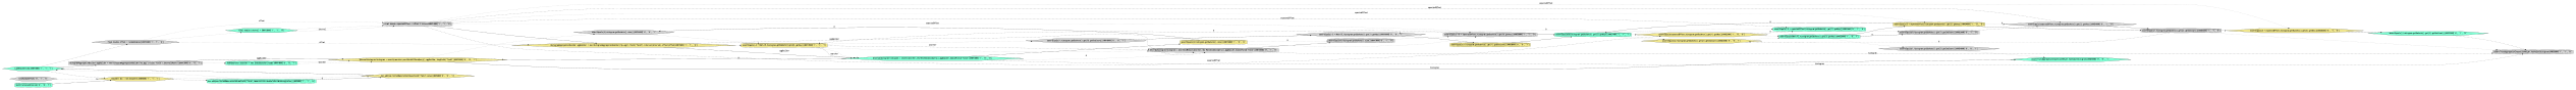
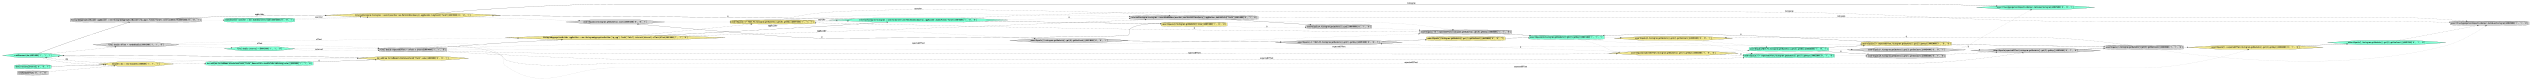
  digraph {
    fontname="Roboto Mono"
    rankdir=LR
    node [fillcolor=lightgrey fontname="Roboto Mono" shape=cylinder style=filled]
    edge [arrowhead=normal fontname="Roboto Mono" style=dotted]
    n1 [label="assertEquals(-3 * Math.PI,histogram.getBuckets().get(1).getKey())@@@19@@@['0', '0', '1']" shape=hexagon]
    n2 [fillcolor=khaki label="assertEquals(1,histogram.getBuckets().get(1).getDocCount())@@@20@@@['0', '0', '1']"]
    n3 [fillcolor=aquamarine label="assertEquals(0d,histogram.getBuckets().get(2).getKey())@@@21@@@['1', '1', '1']"]
    n4 [fillcolor=aquamarine label="assertEquals(Math.PI,histogram.getBuckets().get(3).getKey())@@@23@@@['1', '0', '1']"]
    n5 [label="assertEquals(1,histogram.getBuckets().get(3).getDocCount())@@@24@@@['0', '0', '1']" shape=hexagon]
    n6 [fillcolor=khaki label="assertEquals(5 + expectedOffset,histogram.getBuckets().get(2).getKey())@@@24@@@['1', '0', '0']"]
    n7 [label="assertEquals(0,histogram.getBuckets().get(1).getDocCount())@@@23@@@['0', '1', '0']"]
    n8 [fillcolor=aquamarine label="assertTrue(AggregationInspectionHelper.hasValue(histogram))@@@25@@@['0', '0', '1']" shape=hexagon]
    n9 [label="assertEquals(1,histogram.getBuckets().get(2).getDocCount())@@@25@@@['1', '1', '0']"]
    n10 [label="assertEquals(expectedOffset,histogram.getBuckets().get(2).getKey())@@@24@@@['0', '1', '0']" shape=hexagon]
    n11 [label="assertEquals(1,histogram.getBuckets().get(0).getDocCount())@@@18@@@['0', '0', '1']" shape=hexagon]
    n12 [fillcolor=khaki label="assertEquals(5 + expectedOffset,histogram.getBuckets().get(3).getKey())@@@26@@@['0', '1', '0']" shape=hexagon]
    n13 [fillcolor=khaki label="assertEquals(2,histogram.getBuckets().get(2).getDocCount())@@@22@@@['0', '0', '1']" shape=hexagon]
    n14 [label="assertTrue(AggregationInspectionHelper.hasValue(histogram))@@@28@@@['1', '1', '0']"]
    n15 [fillcolor=aquamarine label="assertEquals(1,histogram.getBuckets().get(3).getDocCount())@@@27@@@['0', '1', '0']" shape=hexagon]
    n16 [fillcolor=khaki label="HistogramAggregationBuilder aggBuilder = new HistogramAggregationBuilder(\"my_agg\").field(\"field\").interval(interval).offset(offset)@@@15@@@['1', '1', '0']" shape=hexagon]
    n17 [fillcolor=khaki label="assertEquals(-4 * Math.PI,histogram.getBuckets().get(0).getKey())@@@17@@@['1', '1', '1']"]
    n18 [label="InternalHistogram histogram = searchAndReduce(searcher,new MatchAllDocsQuery(),aggBuilder,doubleField(\"field\"))@@@18@@@['0', '1', '0']"]
    n19 [fillcolor=aquamarine label="InternalHistogram histogram = search(searcher,new MatchAllDocsQuery(),aggBuilder,doubleField(\"field\"))@@@18@@@['1', '0', '0']" shape=hexagon]
    n20 [label="assertEquals(4,histogram.getBuckets().size())@@@19@@@['0', '1', '0']"]
    n21 [fillcolor=khaki label="InternalHistogram histogram = search(searcher,new MatchAllDocsQuery(),aggBuilder,longField(\"field\"))@@@15@@@['0', '0', '1']" shape=hexagon]
    n22 [fillcolor=khaki label="assertEquals(3,histogram.getBuckets().size())@@@19@@@['1', '0', '0']"]
    n23 [fillcolor=khaki label="doc.add(new SortedNumericDocValuesField(\"field\",value))@@@9@@@['0', '0', '1']" shape=hexagon]
    n24 [fillcolor=aquamarine label="w.addDocument(doc)@@@10@@@['1', '1', '1']" shape=hexagon]
    n25 [fillcolor=khaki label="Document doc = new Document()@@@8@@@['1', '1', '1']" shape=hexagon]
    n26 [label="HistogramAggregationBuilder aggBuilder = new HistogramAggregationBuilder(\"my_agg\").field(\"field\").interval(Math.PI)@@@12@@@['0', '0', '1']"]
    n27 [label="final double offset = randomDouble()@@@12@@@['1', '1', '0']" shape=hexagon]
    n28 [fillcolor=aquamarine label="doc.add(new SortedNumericDocValuesField(\"field\",NumericUtils.doubleToSortableLong(value)))@@@9@@@['1', '1', '0']"]
    n29 [label="assertEquals(4,histogram.getBuckets().size())@@@16@@@['0', '0', '1']" shape=hexagon]
    n30 [label="final double expectedOffset = offset % interval@@@14@@@['1', '1', '0']"]
    n31 [label="assertEquals(-10 + expectedOffset,histogram.getBuckets().get(0).getKey())@@@20@@@['1', '1', '0']"]
    n32 [fillcolor=khaki label="assertEquals(expectedOffset,histogram.getBuckets().get(1).getKey())@@@22@@@['1', '0', '0']" shape=hexagon]
    n33 [fillcolor=aquamarine label="assertEquals(-5 + expectedOffset,histogram.getBuckets().get(1).getKey())@@@22@@@['0', '1', '0']"]
    n34 [fillcolor=aquamarine label="IndexSearcher searcher = new IndexSearcher(reader)@@@14@@@['0', '0', '1']"]
    n35 [fillcolor=aquamarine label="final double interval = 5@@@13@@@['1', '1', '0']" shape=hexagon]
    n36 [fillcolor=aquamarine label="testIrrationalInterval['0', '0', '1']"]
-   n37 [label="testRandomOffset['0', '1', '0']" shape=hexagon]
+   n37 [label="testRandomOffset['0', '1', '0']"]
    n1 -> n2 [arrowhead=vee style=solid]
    n2 -> n3 [arrowhead=tee style=solid]
    n3 -> n13
    n3 -> n32 [arrowhead=tee]
    n3 -> n33
    n4 -> n5 [arrowhead=vee]
    n4 -> n6 [arrowhead=vee style=solid]
    n4 -> n7 [arrowhead=tee label=0 style=solid]
    n5 -> n8
    n6 -> n3 [arrowhead=vee label=0 style=solid]
    n6 -> n9 [arrowhead=vee style=solid]
    n6 -> n10 [label=0]
    n7 -> n10 [arrowhead=tee style=dashed]
    n9 -> n12 [arrowhead=tee style=dashed]
    n9 -> n13 [arrowhead=vee label=0 style=dashed]
    n9 -> n14
    n10 -> n9 [arrowhead=vee style=solid]
    n11 -> n1 [style=solid]
    n12 -> n15 [style=solid]
    n13 -> n4 [arrowhead=tee]
    n15 -> n14 [style=dashed]
    n16 -> n17 [style=dashed]
    n16 -> n18 [label=aggBuilder style=dashed]
    n16 -> n19 [arrowhead=vee label=aggBuilder style=solid]
    n17 -> n11
    n17 -> n18 [arrowhead=tee label=searcher style=dashed]
    n17 -> n18 [arrowhead=vee]
    n17 -> n19
    n17 -> n19 [arrowhead=tee label=searcher style=dashed]
    n18 -> n14 [arrowhead=vee label=histogram style=dashed]
    n18 -> n20 [style=solid]
    n19 -> n14 [arrowhead=tee label=histogram style=dashed]
    n19 -> n18 [label=0]
    n19 -> n21 [arrowhead=tee label=0 style=solid]
    n19 -> n22 [style=solid]
    n20 -> n31 [arrowhead=tee]
    n21 -> n8 [arrowhead=vee label=histogram style=solid]
    n21 -> n29
    n22 -> n20 [arrowhead=tee label=0]
    n22 -> n29 [arrowhead=vee label=0 style=solid]
    n22 -> n31
    n23 -> n24 [style=solid]
    n24 -> n25 [arrowhead=tee style=dashed]
    n24 -> n26 [arrowhead=tee style=solid]
    n24 -> n27 [arrowhead=vee style=dashed]
    n25 -> n23 [arrowhead=tee]
+   n25 -> n24 [label=doc style=dashed]
    n25 -> n28 [style=dashed]
    n26 -> n21 [label=aggBuilder style=solid]
    n26 -> n34 [arrowhead=vee]
    n27 -> n16 [arrowhead=tee label=offset]
    n27 -> n30 [label=offset]
    n27 -> n35 [arrowhead=tee]
    n28 -> n23 [arrowhead=tee label=0 style=solid]
    n28 -> n24
    n29 -> n17 [arrowhead=tee]
    n30 -> n6 [arrowhead=tee label=expectedOffset]
    n30 -> n10 [arrowhead=tee label=expectedOffset style=dashed]
    n30 -> n12 [label=expectedOffset]
    n30 -> n16 [style=solid]
    n30 -> n31 [arrowhead=vee label=expectedOffset]
    n30 -> n32 [label=expectedOffset style=dashed]
    n30 -> n33 [arrowhead=tee label=expectedOffset style=dashed]
    n31 -> n3 [style=solid]
    n31 -> n17 [arrowhead=tee label=0 style=dashed]
    n32 -> n1 [arrowhead=tee label=0]
    n32 -> n4
    n32 -> n33 [arrowhead=tee label=0 style=dashed]
    n33 -> n7 [arrowhead=vee]
    n34 -> n21 [arrowhead=tee label=searcher]
    n34 -> n21 [arrowhead=tee]
    n35 -> n30 [arrowhead=vee]
    n35 -> n30 [arrowhead=vee label=interval]
    n36 -> n25 [style=solid]
    n37 -> n25 [style=dashed]
  }
